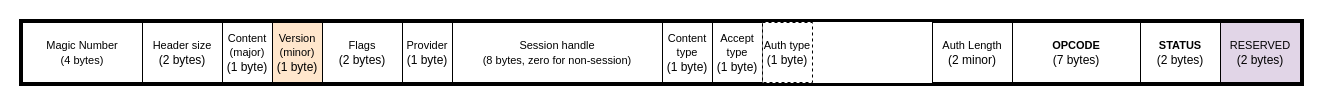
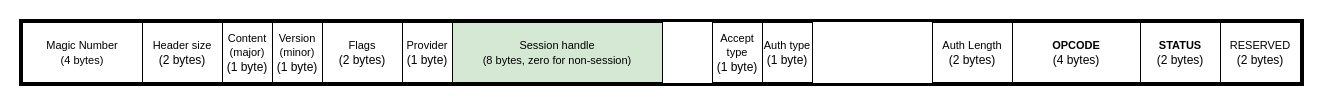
  <mxCell id="0" />
  <mxCell id="1" parent="0" />
  <mxCell id="2" value="" style="rounded=0;whiteSpace=wrap;html=1;strokeWidth=3;shadow=0;rotation=0;" parent="1" vertex="1"><mxGeometry x="20" y="20" width="1282" height="64" as="geometry" /></mxCell>
  <mxCell id="3" value="&lt;font style=&quot;font-size: 11px&quot;&gt;Magic Number&lt;br&gt;(4 bytes)&lt;/font&gt;" style="rounded=0;whiteSpace=wrap;html=1;" parent="1" vertex="1"><mxGeometry x="22" y="22" width="120" height="60" as="geometry" /></mxCell>
  <mxCell id="4" value="&lt;span style=&quot;font-size: 11px&quot;&gt;Content (major)&lt;br&gt;&lt;/span&gt;(1 byte)" style="rounded=0;whiteSpace=wrap;html=1;" parent="1" vertex="1"><mxGeometry x="222" y="22" width="50" height="60" as="geometry" /></mxCell>
- <mxCell id="5" value="&lt;span style=&quot;font-size: 11px&quot;&gt;Version (minor)&lt;br&gt;&lt;/span&gt;(1 byte)" style="rounded=0;whiteSpace=wrap;html=1;fillColor=#ffe6cc;" parent="1" vertex="1"><mxGeometry x="272" y="22" width="50" height="60" as="geometry" /></mxCell>
+ <mxCell id="5" value="&lt;span style=&quot;font-size: 11px&quot;&gt;Version (minor)&lt;br&gt;&lt;/span&gt;(1 byte)" style="rounded=0;whiteSpace=wrap;html=1;" parent="1" vertex="1"><mxGeometry x="272" y="22" width="50" height="60" as="geometry" /></mxCell>
  <mxCell id="6" value="&lt;span style=&quot;font-size: 11px&quot;&gt;Header size&lt;br&gt;&lt;/span&gt;(2 bytes)" style="rounded=0;whiteSpace=wrap;html=1;" parent="1" vertex="1"><mxGeometry x="142" y="22" width="80" height="60" as="geometry" /></mxCell>
  <mxCell id="7" value="&lt;span style=&quot;font-size: 11px&quot;&gt;Provider&lt;br&gt;&lt;/span&gt;(1 byte)" style="rounded=0;whiteSpace=wrap;html=1;" parent="1" vertex="1"><mxGeometry x="402" y="22" width="50" height="60" as="geometry" /></mxCell>
- <mxCell id="8" value="&lt;font style=&quot;font-size: 11px&quot;&gt;Session handle&lt;br&gt;(8 bytes, zero for non-session)&lt;br&gt;&lt;/font&gt;" style="rounded=0;whiteSpace=wrap;html=1;" parent="1" vertex="1"><mxGeometry x="452" y="22" width="210" height="60" as="geometry" /></mxCell>
- <mxCell id="9" value="&lt;span style=&quot;font-size: 11px&quot;&gt;Content type&lt;br&gt;&lt;/span&gt;(1 byte)" style="rounded=0;whiteSpace=wrap;html=1;" parent="1" vertex="1"><mxGeometry x="662" y="22" width="50" height="60" as="geometry" /></mxCell>
+ <mxCell id="8" value="&lt;font style=&quot;font-size: 11px&quot;&gt;Session handle&lt;br&gt;(8 bytes, zero for non-session)&lt;br&gt;&lt;/font&gt;" style="rounded=0;whiteSpace=wrap;html=1;fillColor=#d5e8d4;" parent="1" vertex="1"><mxGeometry x="452" y="22" width="210" height="60" as="geometry" /></mxCell>
  <mxCell id="10" value="&lt;span style=&quot;font-size: 11px&quot;&gt;Accept type&lt;br&gt;&lt;/span&gt;(1 byte)" style="rounded=0;whiteSpace=wrap;html=1;" parent="1" vertex="1"><mxGeometry x="712" y="22" width="50" height="60" as="geometry" /></mxCell>
- <mxCell id="11" value="&lt;span style=&quot;font-size: 11px&quot;&gt;Auth type&lt;br&gt;&lt;/span&gt;(1 byte)" style="rounded=0;whiteSpace=wrap;html=1;dashed=1;" parent="1" vertex="1"><mxGeometry x="762" y="22" width="50" height="60" as="geometry" /></mxCell>
- <mxCell id="12" value="&lt;span style=&quot;font-size: 11px&quot;&gt;Auth Length&lt;br&gt;&lt;/span&gt;(2 minor)" style="rounded=0;whiteSpace=wrap;html=1;" parent="1" vertex="1"><mxGeometry x="932" y="22" width="80" height="60" as="geometry" /></mxCell>
- <mxCell id="13" value="&lt;span style=&quot;font-size: 11px&quot;&gt;&lt;b&gt;OPCODE&lt;/b&gt;&lt;br&gt;&lt;/span&gt;(7 bytes)" style="rounded=0;whiteSpace=wrap;html=1;" parent="1" vertex="1"><mxGeometry x="1012" y="22" width="128" height="60" as="geometry" /></mxCell>
+ <mxCell id="11" value="&lt;span style=&quot;font-size: 11px&quot;&gt;Auth type&lt;br&gt;&lt;/span&gt;(1 byte)" style="rounded=0;whiteSpace=wrap;html=1;" parent="1" vertex="1"><mxGeometry x="762" y="22" width="50" height="60" as="geometry" /></mxCell>
+ <mxCell id="12" value="&lt;span style=&quot;font-size: 11px&quot;&gt;Auth Length&lt;br&gt;&lt;/span&gt;(2 bytes)" style="rounded=0;whiteSpace=wrap;html=1;" parent="1" vertex="1"><mxGeometry x="932" y="22" width="80" height="60" as="geometry" /></mxCell>
+ <mxCell id="13" value="&lt;span style=&quot;font-size: 11px&quot;&gt;&lt;b&gt;OPCODE&lt;/b&gt;&lt;br&gt;&lt;/span&gt;(4 bytes)" style="rounded=0;whiteSpace=wrap;html=1;" parent="1" vertex="1"><mxGeometry x="1012" y="22" width="128" height="60" as="geometry" /></mxCell>
  <mxCell id="14" value="&lt;span style=&quot;font-size: 11px&quot;&gt;&lt;b&gt;STATUS&lt;/b&gt;&lt;br&gt;&lt;/span&gt;(2 bytes)" style="rounded=0;whiteSpace=wrap;html=1;" vertex="1" parent="1"><mxGeometry x="1140" y="22" width="80" height="60" as="geometry" /></mxCell>
- <mxCell id="15" value="&lt;span style=&quot;font-size: 11px&quot;&gt;RESERVED&lt;br&gt;&lt;/span&gt;(2 bytes)" style="rounded=0;whiteSpace=wrap;html=1;fillColor=#e1d5e7;" vertex="1" parent="1"><mxGeometry x="1220" y="22" width="80" height="60" as="geometry" /></mxCell>
+ <mxCell id="15" value="&lt;span style=&quot;font-size: 11px&quot;&gt;RESERVED&lt;br&gt;&lt;/span&gt;(2 bytes)" style="rounded=0;whiteSpace=wrap;html=1;" vertex="1" parent="1"><mxGeometry x="1220" y="22" width="80" height="60" as="geometry" /></mxCell>
  <mxCell id="16" value="&lt;span style=&quot;font-size: 11px&quot;&gt;Flags&lt;br&gt;&lt;/span&gt;(2 bytes)" style="rounded=0;whiteSpace=wrap;html=1;" vertex="1" parent="1"><mxGeometry x="322" y="22" width="80" height="60" as="geometry" /></mxCell>
